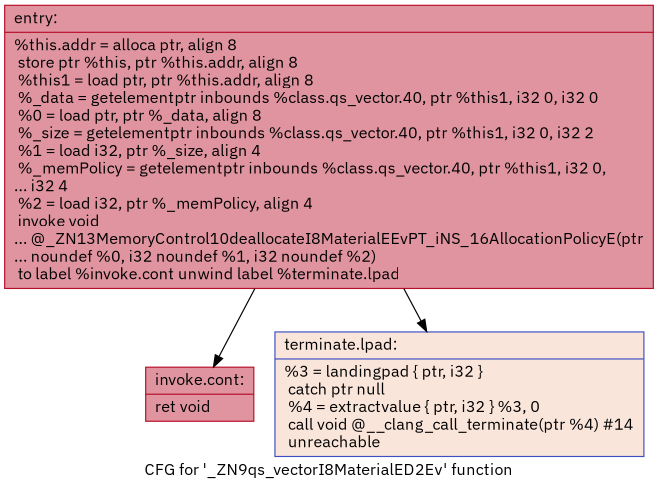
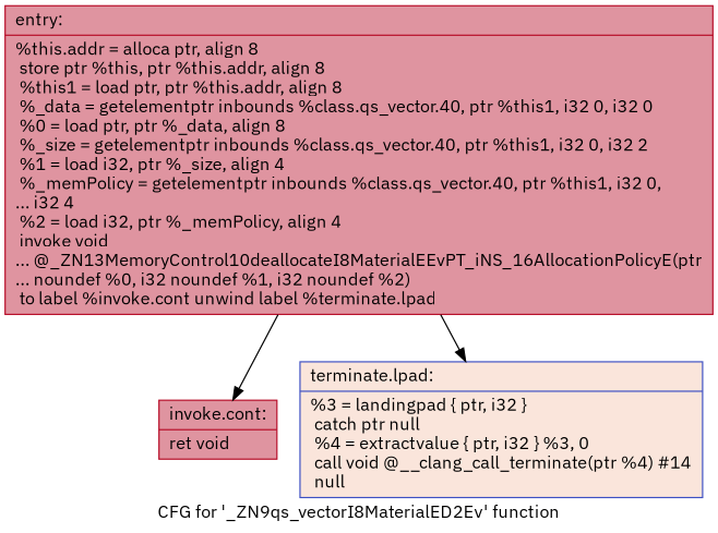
  digraph {
    label="CFG for '_ZN9qs_vectorI8MaterialED2Ev' function"
    fontname="IBM Plex Sans"
    node [color="#b70d28ff" fillcolor="#b70d2870" fontname="IBM Plex Sans" shape=record style=filled]
    edge [fontname="IBM Plex Sans"]
    n1 [label="{entry:\l|  %this.addr = alloca ptr, align 8\l  store ptr %this, ptr %this.addr, align 8\l  %this1 = load ptr, ptr %this.addr, align 8\l  %_data = getelementptr inbounds %class.qs_vector.40, ptr %this1, i32 0, i32 0\l  %0 = load ptr, ptr %_data, align 8\l  %_size = getelementptr inbounds %class.qs_vector.40, ptr %this1, i32 0, i32 2\l  %1 = load i32, ptr %_size, align 4\l  %_memPolicy = getelementptr inbounds %class.qs_vector.40, ptr %this1, i32 0,\l... i32 4\l  %2 = load i32, ptr %_memPolicy, align 4\l  invoke void\l... @_ZN13MemoryControl10deallocateI8MaterialEEvPT_iNS_16AllocationPolicyE(ptr\l... noundef %0, i32 noundef %1, i32 noundef %2)\l          to label %invoke.cont unwind label %terminate.lpad\l}"]
    n2 [label="{invoke.cont:\l|  ret void\l}"]
-   n3 [color="#3d50c3ff" fillcolor="#f4c5ad70" label="{terminate.lpad:\l|  %3 = landingpad \{ ptr, i32 \}\l          catch ptr null\l  %4 = extractvalue \{ ptr, i32 \} %3, 0\l  call void @__clang_call_terminate(ptr %4) #14\l  unreachable\l}"]
+   n3 [color="#3d50c3ff" fillcolor="#f4c5ad70" label="{terminate.lpad:\l|  %3 = landingpad \{ ptr, i32 \}\l          catch ptr null\l  %4 = extractvalue \{ ptr, i32 \} %3, 0\l  call void @__clang_call_terminate(ptr %4) #14\l  null\l}"]
    n1 -> n2
    n1 -> n3
  }
